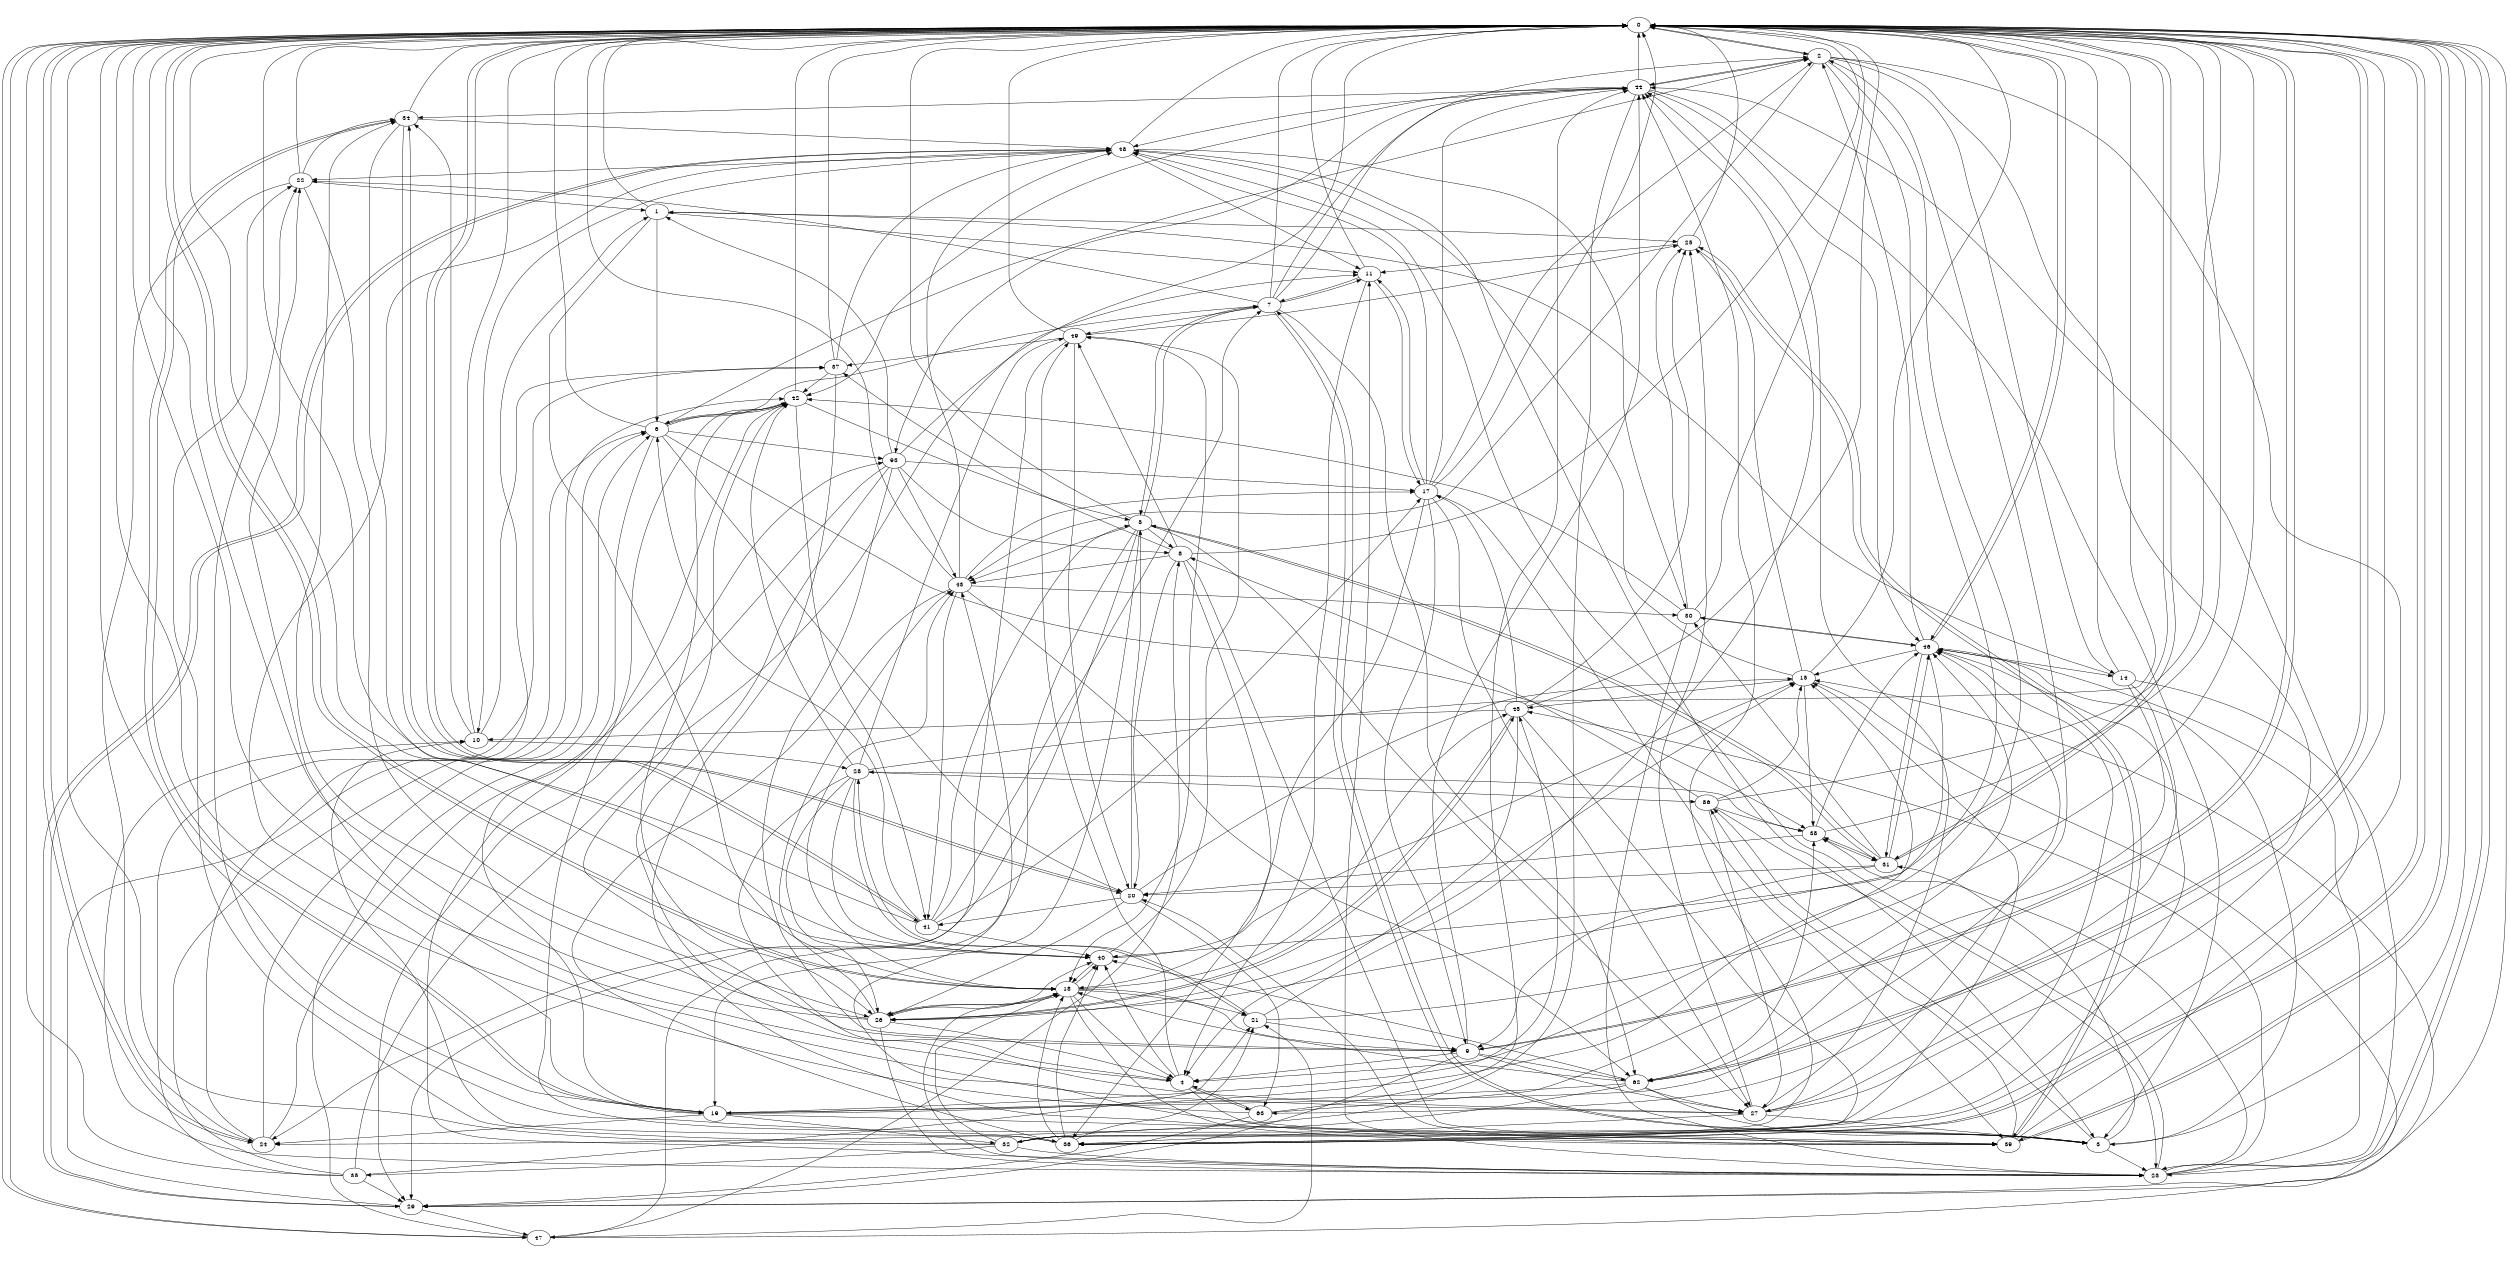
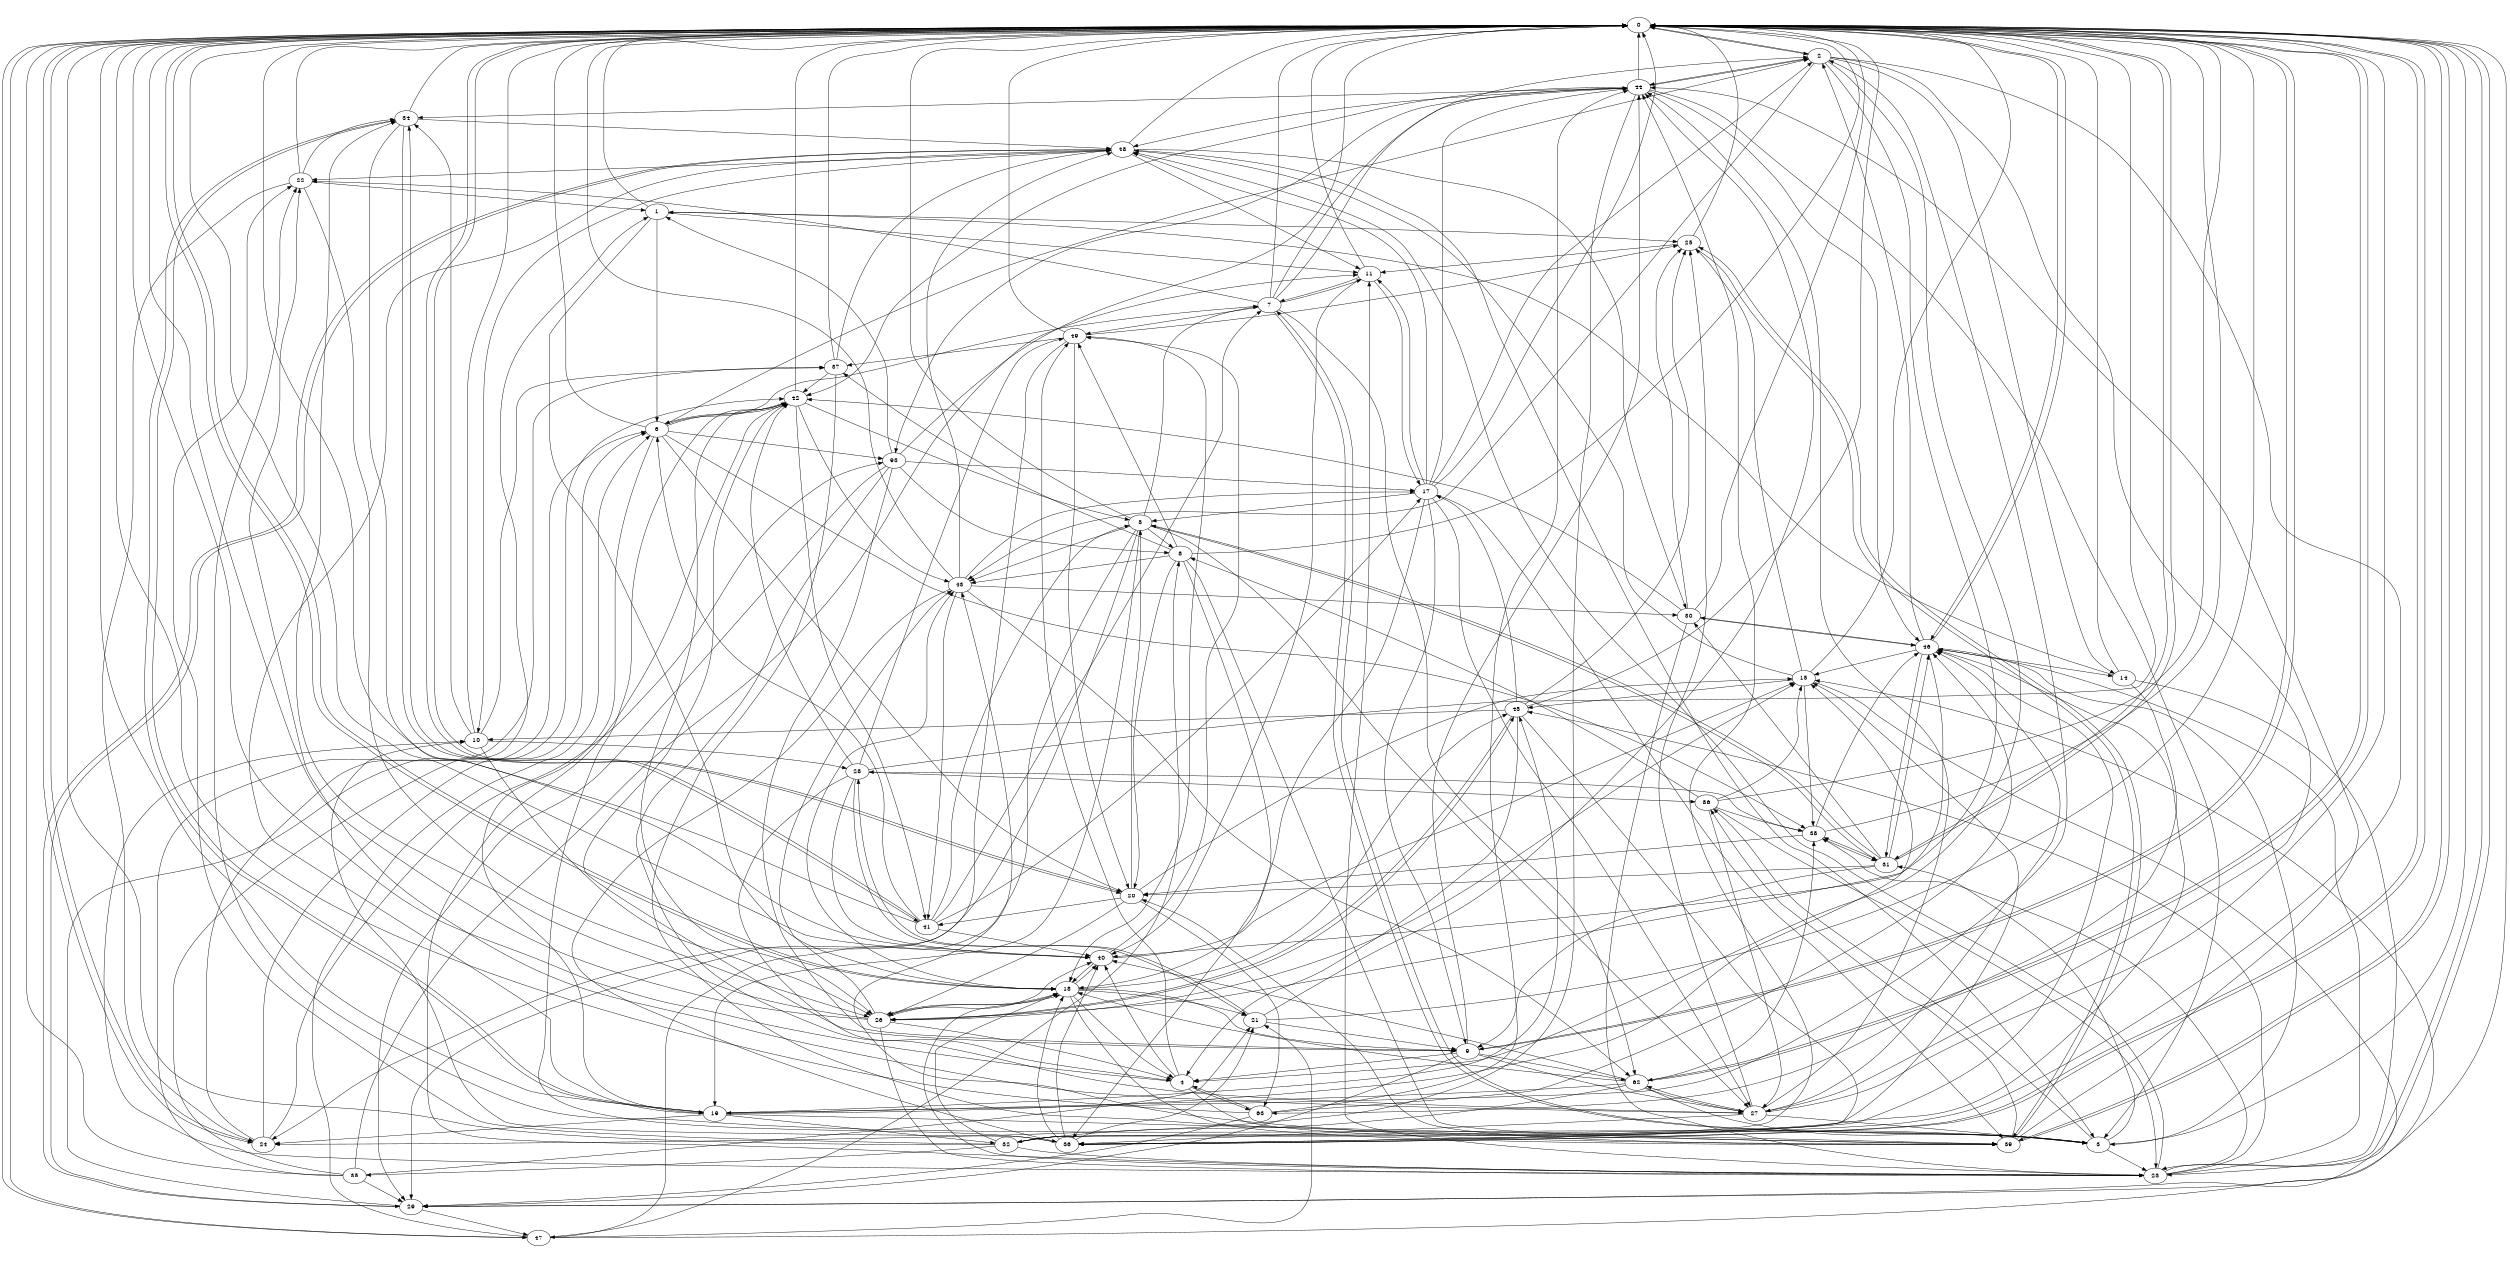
  strict digraph {
    node [component_delay=3]
    edge [wire_delay=1]
    0
    2
    9
    n4 [label=62]
    18
    20
    23
    24
    31
    36
    39
    46
    47
    4
    14
    27
    40
    43
    44
    29
    3
    19
    38
    32
    26
    45
    21
    n28 [label=63]
    5
    15
    41
    11
    42
    10
    48
    1
    6
    n38 [label=93]
    30
    25
    n41 [label=86]
    8
    49
    22
    17
    34
    7
    28
    35
    37
    0 -> 2
    0 -> 9
    0 -> n4
    0 -> 18
    0 -> 20
    0 -> 23
    0 -> 24
    0 -> 31
    0 -> 36
    0 -> 39
    0 -> 46
    0 -> 47
    2 -> 0
    2 -> 36
    2 -> 4
    2 -> 14
    2 -> 27
    2 -> 40
    2 -> 43
    2 -> 44
    9 -> 0
    9 -> n4
    9 -> 4
    9 -> 27
    9 -> 44
    9 -> 29
    n4 -> 0
    n4 -> 18
    n4 -> 27
    n4 -> 40
    n4 -> 3
    n4 -> 19
    n4 -> 38
    n4 -> 32
    18 -> 0
    18 -> 9
    18 -> 39
    18 -> 4
    18 -> 40
    18 -> 43
    18 -> 26
    18 -> 45
    18 -> 21
    20 -> 0
    20 -> 26
    20 -> n28
    20 -> 5
    20 -> 15
    20 -> 41
    23 -> 0
    23 -> 18
    23 -> 46
    23 -> 38
    23 -> 45
    23 -> 11
    23 -> 42
    23 -> 10
    23 -> 48
    24 -> 0
    24 -> 1
    24 -> 6
    24 -> n38
    31 -> 0
    31 -> 9
    31 -> 20
    31 -> 46
    31 -> 38
    31 -> 5
    31 -> 30
    36 -> 0
    36 -> 18
    36 -> 46
    36 -> 40
    36 -> 21
    36 -> 42
    36 -> 10
    39 -> 0
    39 -> 20
    39 -> 44
    39 -> 25
    39 -> n41
    46 -> 0
    46 -> 2
    46 -> 31
    46 -> 14
    46 -> 3
    46 -> 26
    46 -> 15
    46 -> 30
    47 -> 0
    47 -> 21
    47 -> 15
    47 -> 6
    47 -> 8
    4 -> 0
    4 -> 39
    4 -> 40
    4 -> n28
    4 -> 49
    14 -> 0
    14 -> 23
    14 -> n28
    14 -> 1
    27 -> 0
-   14 -> n4
+   27 -> n4
    27 -> 36
    27 -> 46
    27 -> 44
    27 -> 3
    27 -> 25
    27 -> 22
    40 -> 0
    40 -> 18
    40 -> 15
    40 -> 49
    43 -> 0
    43 -> n4
    43 -> 36
    43 -> 41
    43 -> 48
    43 -> 30
    43 -> 17
    44 -> 0
    44 -> 2
    44 -> 24
    44 -> 46
    44 -> 3
    44 -> 42
    44 -> 48
    44 -> n38
    44 -> 34
    29 -> 0
    29 -> 47
    29 -> 48
    29 -> 6
    3 -> 0
    3 -> 23
    3 -> 31
    3 -> 43
    3 -> n41
    3 -> 22
    3 -> 7
    19 -> 0
    19 -> 2
    19 -> 24
    19 -> 39
    19 -> 32
    19 -> 45
    19 -> 15
    19 -> 48
    19 -> 34
    38 -> 0
    38 -> 20
    38 -> 31
    38 -> 46
    38 -> 28
    32 -> 0
    32 -> 18
    32 -> 23
    32 -> 46
    32 -> 44
    32 -> 15
    32 -> 22
    32 -> 35
    26 -> 0
    26 -> 18
    26 -> 23
    26 -> 4
    26 -> 40
    26 -> 43
    26 -> 45
    26 -> 15
    26 -> 34
    45 -> 0
    45 -> 36
    45 -> 4
    45 -> 26
    45 -> 10
    45 -> 25
    45 -> 17
    21 -> 0
    21 -> 9
    21 -> 44
    21 -> 28
    n28 -> 0
    n28 -> 46
    n28 -> 4
    n28 -> 44
    n28 -> 29
    5 -> 0
    5 -> 24
    5 -> 31
    5 -> 47
    5 -> 27
    5 -> 43
    5 -> 19
    5 -> 8
    5 -> 7
    15 -> 0
    15 -> 29
    15 -> 38
    15 -> 45
    15 -> 48
    15 -> 25
    41 -> 0
    41 -> 40
    41 -> 5
    41 -> 6
    41 -> 17
    41 -> 34
    41 -> 7
    11 -> 0
-   11 -> 4
+   11 -> 40
    11 -> 17
    11 -> 7
    42 -> 0
    42 -> 9
    42 -> 26
    42 -> 5
    42 -> 41
    42 -> 6
    10 -> 0
-   28 -> 26
+   10 -> 26
    10 -> 34
    10 -> 28
    10 -> 37
    48 -> 0
    48 -> 29
    48 -> 3
    48 -> 11
    48 -> 10
    48 -> 30
    48 -> 22
    1 -> 0
    1 -> 18
    1 -> 11
    1 -> 6
    1 -> 25
    6 -> 0
    6 -> 2
    6 -> 20
    6 -> 19
    6 -> 38
    6 -> 42
    6 -> n38
    6 -> 7
    n38 -> 0
    n38 -> 9
    n38 -> 4
-   n38 -> 43
+   42 -> 43
    n38 -> 29
    n38 -> 1
    n38 -> 8
    n38 -> 17
    30 -> 0
    30 -> 23
    30 -> 46
    30 -> 42
    30 -> 25
    25 -> 0
    25 -> 39
    25 -> 11
    n41 -> 0
    n41 -> 23
    n41 -> 27
    n41 -> 38
    n41 -> 15
    n41 -> 8
    8 -> 0
    8 -> 20
    8 -> 36
    8 -> 39
    8 -> 43
    8 -> 49
    8 -> 37
    49 -> 0
    49 -> 18
    49 -> 20
    49 -> 29
    49 -> 25
    49 -> 37
    22 -> 0
    22 -> 24
    22 -> 26
    22 -> 1
    22 -> 34
    17 -> 0
    17 -> 2
    17 -> 9
    17 -> 18
    17 -> 39
    17 -> 27
    17 -> 44
    17 -> 11
    17 -> 48
    34 -> 0
    34 -> 40
    34 -> 19
    34 -> 41
    34 -> 48
    7 -> 0
    7 -> 2
    7 -> n4
    7 -> 44
    7 -> 3
-   7 -> 5
+   17 -> 5
    7 -> 11
    7 -> 49
    7 -> 22
    28 -> 0
    28 -> 27
    28 -> 40
    28 -> 21
    28 -> 42
    28 -> n41
    28 -> 49
    35 -> 0
    35 -> 29
    35 -> 21
    35 -> 11
    35 -> 42
    35 -> 37
    37 -> 0
    37 -> 39
    37 -> 42
    37 -> 48
  }
